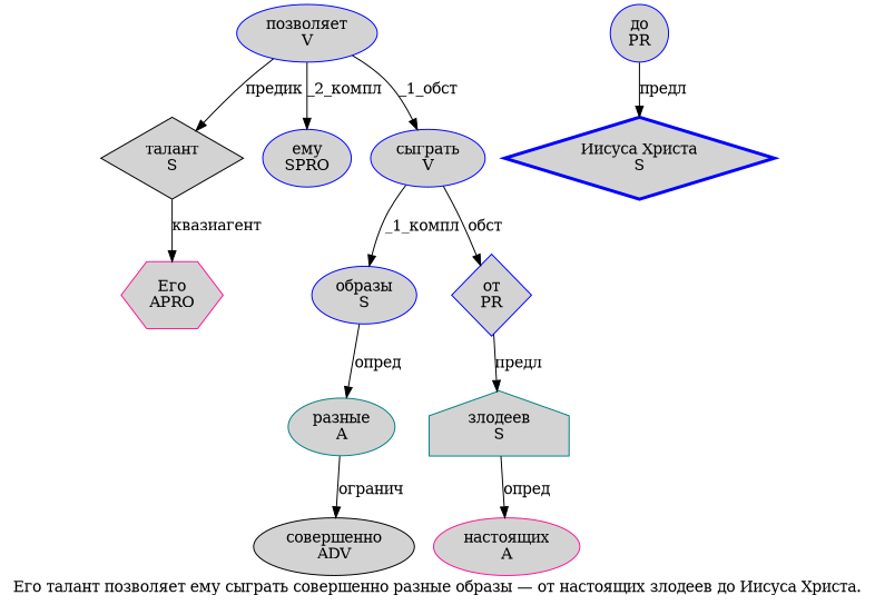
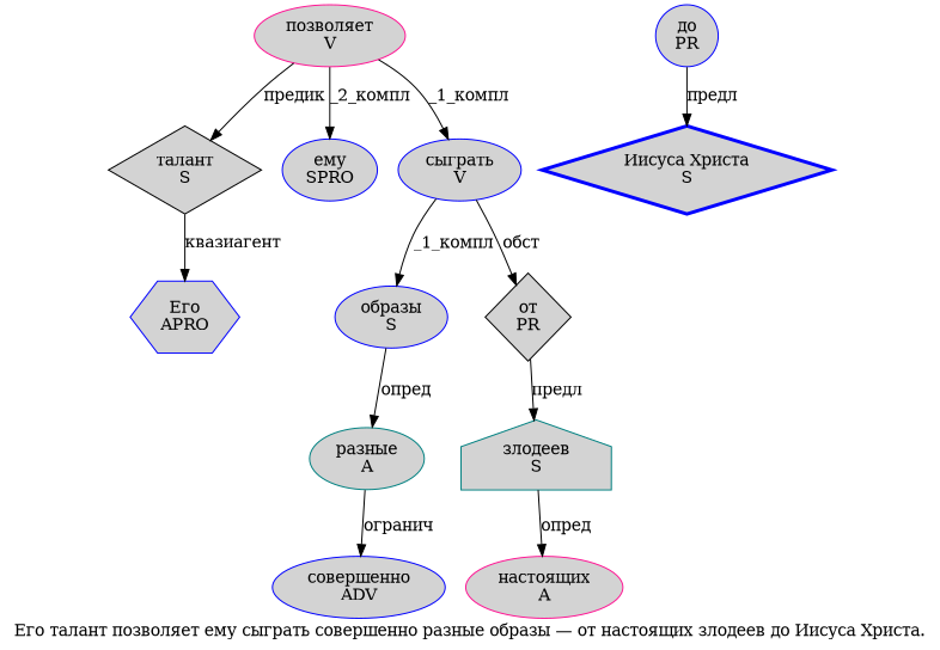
  digraph {
    label="Его талант позволяет ему сыграть совершенно разные образы — от настоящих злодеев до Иисуса Христа."
    node [color=blue fillcolor=lightgray penwidth=1 shape=ellipse style=filled]
-   n1 [color=deeppink label="Его\nAPRO" shape=hexagon]
+   n1 [label="Его\nAPRO" shape=hexagon]
    n2 [color=black label="талант\nS" shape=diamond]
-   n3 [label="позволяет\nV"]
+   n3 [color=deeppink label="позволяет\nV"]
    n4 [label="ему\nSPRO"]
    n5 [label="сыграть\nV"]
    n6 [label="образы\nS"]
-   n7 [label="от\nPR" shape=diamond]
+   n7 [color=black label="от\nPR" shape=diamond]
    n8 [color=teal label="разные\nA"]
    n9 [color=teal label="злодеев\nS" shape=house]
-   n10 [color=black label="совершенно\nADV"]
+   n10 [label="совершенно\nADV"]
    n11 [color=deeppink label="настоящих\nA"]
    n12 [label="до\nPR"]
    n13 [label="Иисуса Христа\nS" penwidth=3 shape=diamond]
    n2 -> n1 [label="квазиагент"]
    n3 -> n2 [label="предик"]
    n3 -> n4 [label="_2_компл"]
-   n3 -> n5 [label="_1_обст"]
+   n3 -> n5 [label="_1_компл"]
    n5 -> n6 [label="_1_компл"]
    n5 -> n7 [label="обст"]
    n6 -> n8 [label="опред"]
    n7 -> n9 [label="предл"]
    n8 -> n10 [label="огранич"]
    n9 -> n11 [label="опред"]
    n12 -> n13 [label="предл"]
  }
